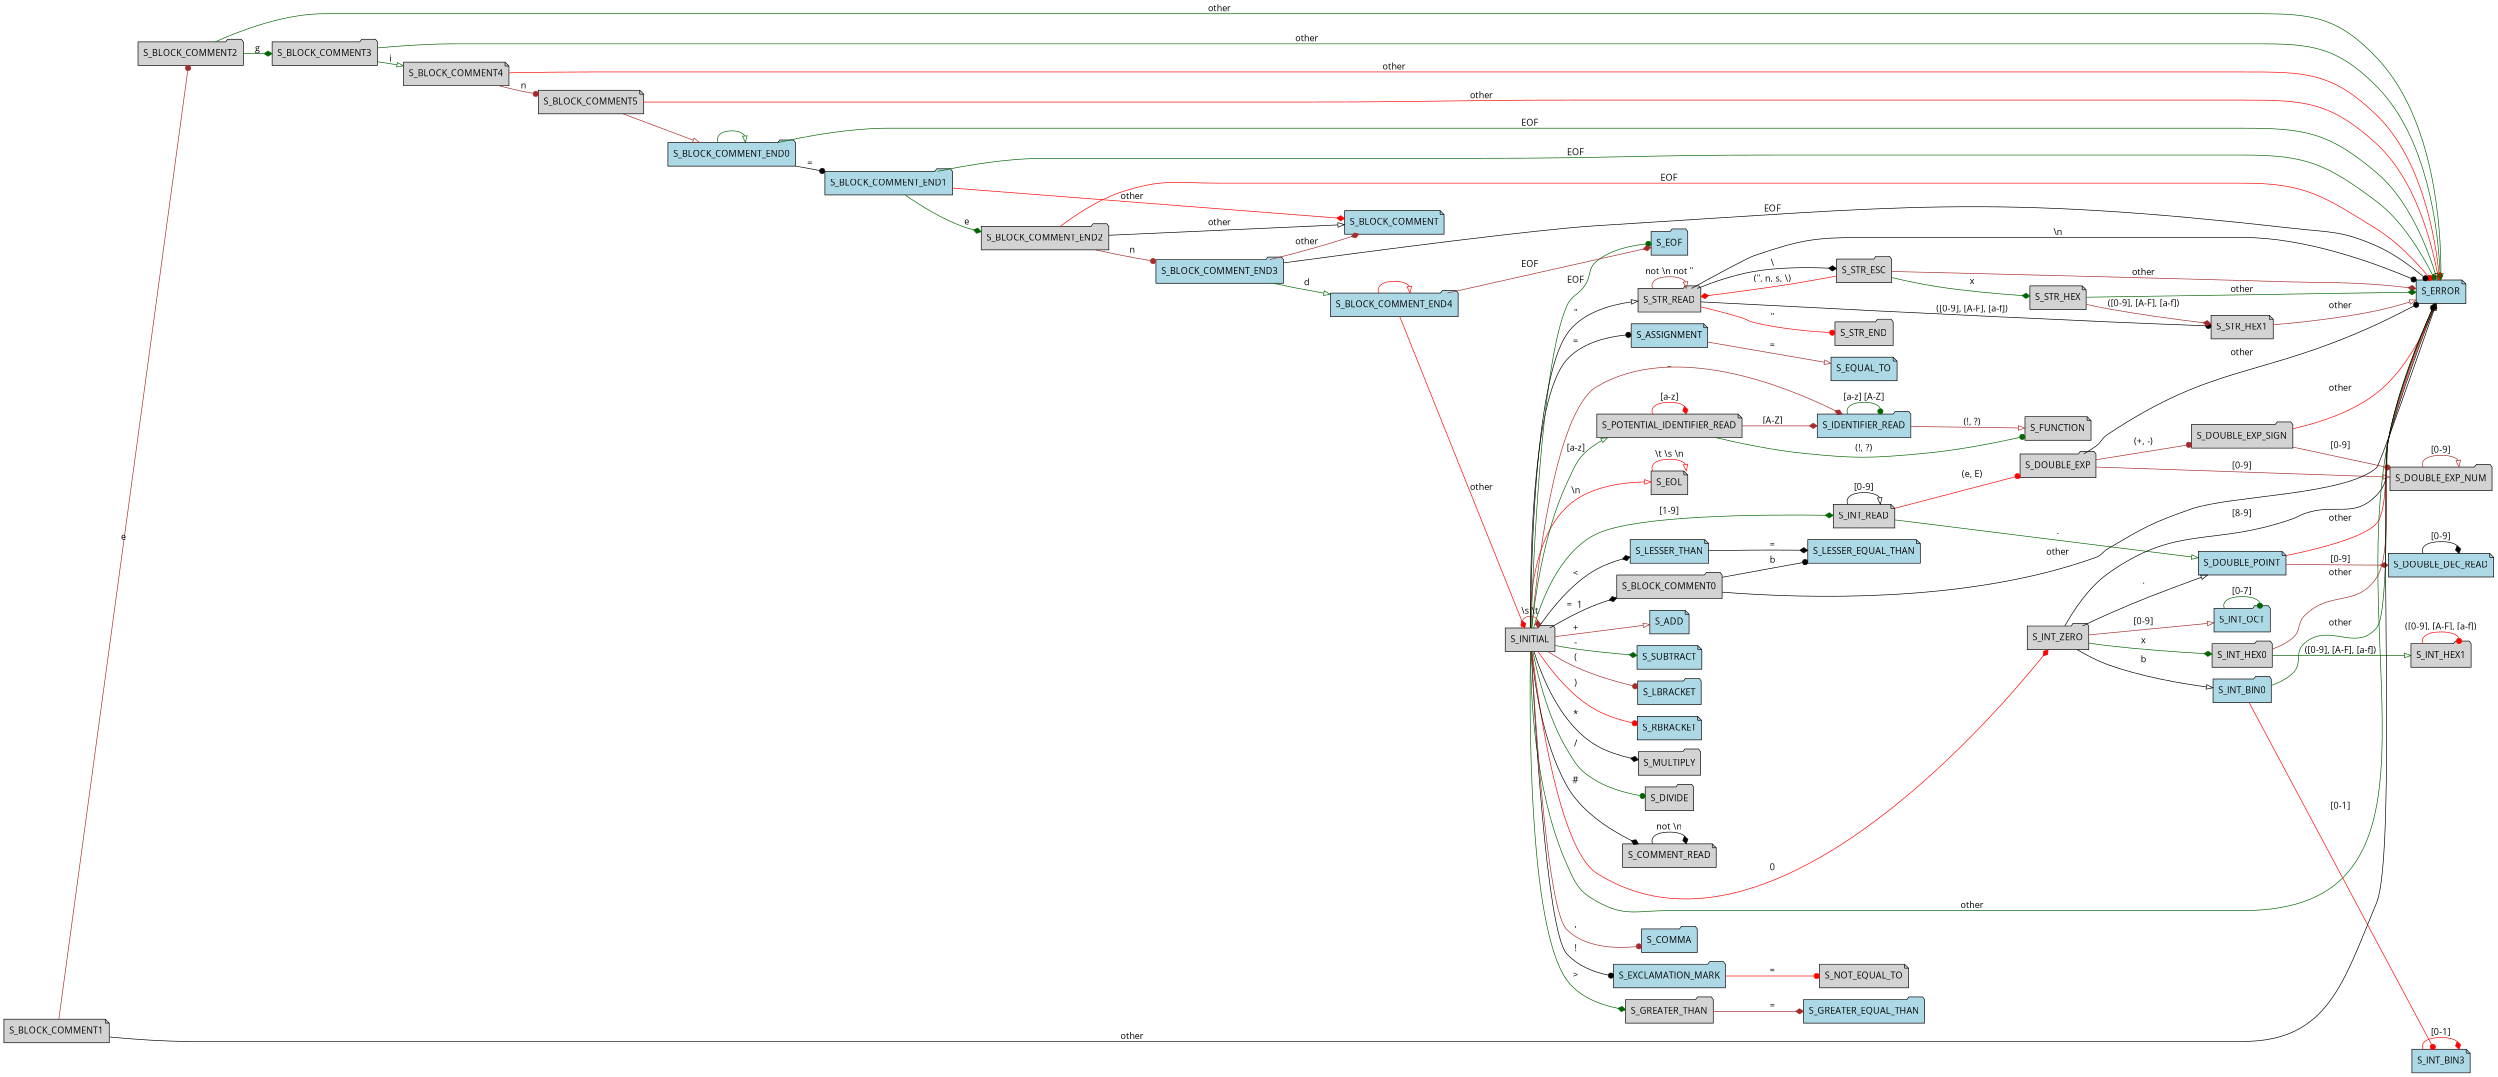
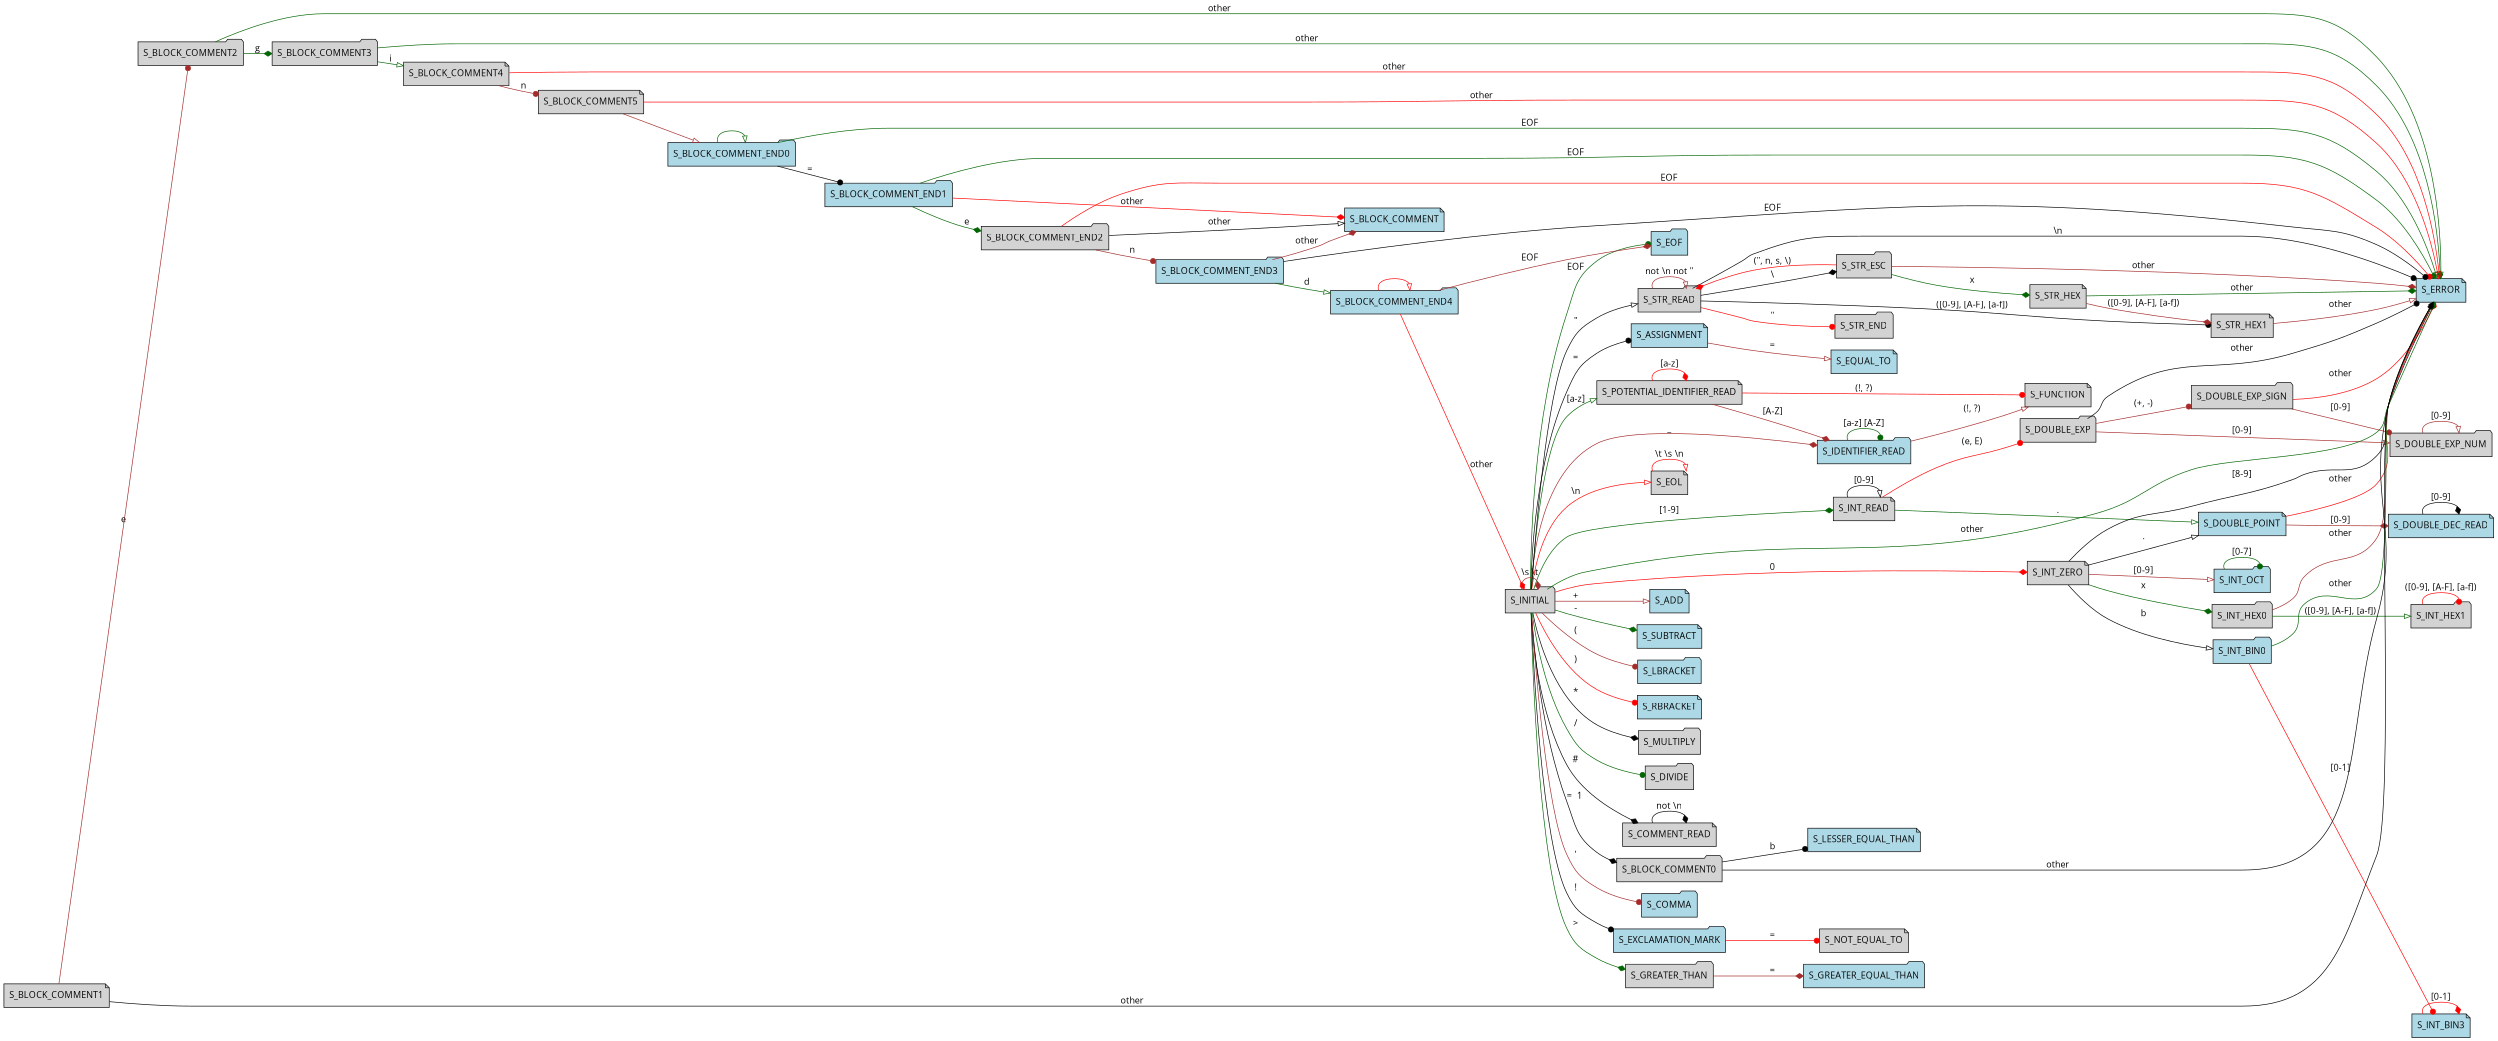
  digraph {
    fontname="Open Sans"
    rankdir=LR
    node [fillcolor=lightgrey fontname="Open Sans" shape=folder style=filled]
    edge [arrowhead=diamond color=brown fontname="Open Sans"]
    S_EOL [shape=note]
    S_IDENTIFIER_READ [fillcolor=lightblue]
    S_FUNCTION [shape=note]
    S_POTENTIAL_IDENTIFIER_READ [shape=note]
    S_INT_READ [shape=note]
    S_DOUBLE_POINT [fillcolor=lightblue shape=note]
    S_DOUBLE_EXP
    S_ERROR [fillcolor=lightblue shape=note]
    S_DOUBLE_DEC_READ [fillcolor=lightblue shape=note]
    S_DOUBLE_EXP_NUM
    S_DOUBLE_EXP_SIGN
-   S_INT_ZERO
+   S_INT_ZERO [shape=note]
    S_INT_OCT [fillcolor=lightblue]
    S_INT_BIN0 [fillcolor=lightblue]
    S_INT_HEX0
    n16 [fillcolor=lightblue label=S_INT_BIN3 shape=note]
    S_INT_HEX1
-   S_LESSER_THAN [fillcolor=lightblue shape=note]
    S_LESSER_EQUAL_THAN [fillcolor=lightblue shape=note]
    S_GREATER_EQUAL_THAN [fillcolor=lightblue]
    S_GREATER_THAN
    S_ASSIGNMENT [fillcolor=lightblue shape=note]
    S_EQUAL_TO [fillcolor=lightblue shape=note]
    S_NOT_EQUAL_TO [shape=note]
    S_ADD [fillcolor=lightblue shape=note]
    S_SUBTRACT [fillcolor=lightblue shape=note]
    S_LBRACKET [fillcolor=lightblue]
    S_RBRACKET [fillcolor=lightblue shape=note]
    S_EOF [fillcolor=lightblue]
    S_INITIAL
    S_MULTIPLY
    S_DIVIDE
    S_BLOCK_COMMENT0
    S_STR_READ
    S_COMMENT_READ [shape=note]
    S_EXCLAMATION_MARK [fillcolor=lightblue]
    S_COMMA [fillcolor=lightblue]
    S_STR_END
    S_STR_ESC
    S_STR_HEX1 [shape=note]
    S_BLOCK_COMMENT1 [shape=note]
    S_BLOCK_COMMENT2
    S_STR_HEX [shape=note]
    S_BLOCK_COMMENT3
    S_BLOCK_COMMENT4 [shape=note]
    S_BLOCK_COMMENT5 [shape=note]
    S_BLOCK_COMMENT_END0 [fillcolor=lightblue]
    S_BLOCK_COMMENT_END1 [fillcolor=lightblue]
    S_BLOCK_COMMENT_END2
    S_BLOCK_COMMENT [fillcolor=lightblue shape=note]
    S_BLOCK_COMMENT_END3 [fillcolor=lightblue]
    S_BLOCK_COMMENT_END4 [fillcolor=lightblue]
    S_EOL -> S_EOL [arrowhead=onormal color=red label="\\t \\s \\n"]
    S_IDENTIFIER_READ -> S_IDENTIFIER_READ [arrowhead=dot color=darkgreen label="[a-z] [A-Z]"]
    S_IDENTIFIER_READ -> S_FUNCTION [arrowhead=onormal label="(!, ?)"]
    S_POTENTIAL_IDENTIFIER_READ -> S_IDENTIFIER_READ [label="[A-Z]"]
-   S_POTENTIAL_IDENTIFIER_READ -> S_FUNCTION [arrowhead=dot color=darkgreen label="(!, ?)"]
+   S_POTENTIAL_IDENTIFIER_READ -> S_FUNCTION [arrowhead=dot color=red label="(!, ?)"]
    S_POTENTIAL_IDENTIFIER_READ -> S_POTENTIAL_IDENTIFIER_READ [color=red label="[a-z]"]
    S_INT_READ -> S_INT_READ [arrowhead=onormal color=black label="[0-9]"]
    S_INT_READ -> S_DOUBLE_POINT [arrowhead=onormal color=darkgreen label="."]
    S_INT_READ -> S_DOUBLE_EXP [arrowhead=dot color=red label="(e, E)"]
    S_DOUBLE_POINT -> S_ERROR [arrowhead=onormal color=red label=other]
    S_DOUBLE_POINT -> S_DOUBLE_DEC_READ [label="[0-9]"]
    S_DOUBLE_EXP -> S_ERROR [arrowhead=dot color=black label=other]
    S_DOUBLE_EXP -> S_DOUBLE_EXP_NUM [arrowhead=onormal label="[0-9]"]
    S_DOUBLE_EXP -> S_DOUBLE_EXP_SIGN [arrowhead=dot label="(+, -)"]
    S_DOUBLE_DEC_READ -> S_DOUBLE_DEC_READ [color=black label="[0-9]"]
    S_DOUBLE_EXP_NUM -> S_DOUBLE_EXP_NUM [arrowhead=onormal label="[0-9]"]
    S_DOUBLE_EXP_SIGN -> S_ERROR [color=red label=other]
    S_DOUBLE_EXP_SIGN -> S_DOUBLE_EXP_NUM [arrowhead=dot label="[0-9]"]
    S_INT_ZERO -> S_DOUBLE_POINT [arrowhead=onormal color=black label="."]
    S_INT_ZERO -> S_ERROR [color=black label="[8-9]"]
    S_INT_ZERO -> S_INT_OCT [arrowhead=onormal label="[0-9]"]
    S_INT_ZERO -> S_INT_BIN0 [arrowhead=onormal color=black label=b]
    S_INT_ZERO -> S_INT_HEX0 [color=darkgreen label=x]
    S_INT_OCT -> S_INT_OCT [arrowhead=dot color=darkgreen label="[0-7]"]
    S_INT_BIN0 -> S_ERROR [arrowhead=onormal color=darkgreen label=other]
    S_INT_BIN0 -> n16 [arrowhead=dot color=red label="[0-1]"]
    S_INT_HEX0 -> S_ERROR [arrowhead=onormal label=other]
    S_INT_HEX0 -> S_INT_HEX1 [arrowhead=onormal color=darkgreen label="([0-9], [A-F], [a-f])"]
    n16 -> n16 [color=red label="[0-1]"]
    S_INT_HEX1 -> S_INT_HEX1 [arrowhead=dot color=red label="([0-9], [A-F], [a-f])"]
-   S_LESSER_THAN -> S_LESSER_EQUAL_THAN [color=black label="="]
    S_GREATER_THAN -> S_GREATER_EQUAL_THAN [label="="]
    S_ASSIGNMENT -> S_EQUAL_TO [arrowhead=onormal label="="]
    S_INITIAL -> S_EOL [arrowhead=onormal color=red label="\\n"]
    S_INITIAL -> S_IDENTIFIER_READ [label=_]
    S_INITIAL -> S_POTENTIAL_IDENTIFIER_READ [arrowhead=onormal color=darkgreen label="[a-z]"]
    S_INITIAL -> S_INT_READ [color=darkgreen label="[1-9]"]
    S_INITIAL -> S_ERROR [color=darkgreen label=other]
    S_INITIAL -> S_INT_ZERO [color=red label=0]
-   S_INITIAL -> S_LESSER_THAN [color=black label="<"]
    S_INITIAL -> S_GREATER_THAN [color=darkgreen label=">"]
    S_INITIAL -> S_ASSIGNMENT [arrowhead=dot color=black label="="]
    S_INITIAL -> S_ADD [arrowhead=onormal label="+"]
    S_INITIAL -> S_SUBTRACT [color=darkgreen label="-"]
    S_INITIAL -> S_LBRACKET [arrowhead=dot label="("]
    S_INITIAL -> S_RBRACKET [arrowhead=dot color=red label=")"]
    S_INITIAL -> S_EOF [arrowhead=dot color=darkgreen label=EOF]
    S_INITIAL -> S_INITIAL [label="\\s \\t"]
    S_INITIAL -> S_MULTIPLY [color=black label="*"]
    S_INITIAL -> S_DIVIDE [arrowhead=dot color=darkgreen label="/"]
    S_INITIAL -> S_BLOCK_COMMENT0 [color=black label="=  1 "]
    S_INITIAL -> S_STR_READ [arrowhead=onormal color=black label="\""]
    S_INITIAL -> S_COMMENT_READ [color=black label="#"]
    S_INITIAL -> S_EXCLAMATION_MARK [arrowhead=dot color=black label="!"]
    S_INITIAL -> S_COMMA [arrowhead=dot label=","]
    S_BLOCK_COMMENT0 -> S_ERROR [arrowhead=onormal color=black label=other]
    S_BLOCK_COMMENT0 -> S_LESSER_EQUAL_THAN [arrowhead=dot color=black label=b]
    S_STR_READ -> S_ERROR [arrowhead=dot color=black label="\\n"]
    S_STR_READ -> S_STR_READ [arrowhead=onormal label="not \\n not \""]
    S_STR_READ -> S_STR_END [arrowhead=dot color=red label="\""]
    S_STR_READ -> S_STR_ESC [color=black label="\\"]
    S_STR_READ -> S_STR_HEX1 [arrowhead=dot color=black label="([0-9], [A-F], [a-f])"]
    S_COMMENT_READ -> S_COMMENT_READ [color=black label="not \\n"]
    S_EXCLAMATION_MARK -> S_NOT_EQUAL_TO [arrowhead=dot color=red label="="]
    S_STR_ESC -> S_ERROR [label=other]
    S_STR_ESC -> S_STR_READ [color=red label="(\", n, s, \\)"]
    S_STR_ESC -> S_STR_HEX [color=darkgreen label=x]
    S_STR_HEX1 -> S_ERROR [arrowhead=onormal label=other]
    S_BLOCK_COMMENT1 -> S_ERROR [color=black label=other]
    S_BLOCK_COMMENT1 -> S_BLOCK_COMMENT2 [arrowhead=dot label=e]
    S_BLOCK_COMMENT2 -> S_ERROR [arrowhead=onormal color=darkgreen label=other]
    S_BLOCK_COMMENT2 -> S_BLOCK_COMMENT3 [color=darkgreen label=g]
    S_STR_HEX -> S_ERROR [color=darkgreen label=other]
    S_STR_HEX -> S_STR_HEX1 [label="([0-9], [A-F], [a-f])"]
    S_BLOCK_COMMENT3 -> S_ERROR [color=darkgreen label=other]
    S_BLOCK_COMMENT3 -> S_BLOCK_COMMENT4 [arrowhead=onormal color=darkgreen label=i]
    S_BLOCK_COMMENT4 -> S_ERROR [arrowhead=onormal color=red label=other]
    S_BLOCK_COMMENT4 -> S_BLOCK_COMMENT5 [arrowhead=dot label=n]
    S_BLOCK_COMMENT5 -> S_ERROR [arrowhead=onormal color=red label=other]
    S_BLOCK_COMMENT5 -> S_BLOCK_COMMENT_END0 [arrowhead=onormal label="\n"]
    S_BLOCK_COMMENT_END0 -> S_ERROR [arrowhead=onormal color=darkgreen label=EOF]
    S_BLOCK_COMMENT_END0 -> S_BLOCK_COMMENT_END0 [arrowhead=onormal color=darkgreen label="\n"]
    S_BLOCK_COMMENT_END0 -> S_BLOCK_COMMENT_END1 [arrowhead=dot color=black label="="]
    S_BLOCK_COMMENT_END1 -> S_ERROR [arrowhead=dot color=darkgreen label=EOF]
    S_BLOCK_COMMENT_END1 -> S_BLOCK_COMMENT_END2 [color=darkgreen label=e]
    S_BLOCK_COMMENT_END1 -> S_BLOCK_COMMENT [color=red label=other]
    S_BLOCK_COMMENT_END2 -> S_ERROR [arrowhead=dot color=red label=EOF]
    S_BLOCK_COMMENT_END2 -> S_BLOCK_COMMENT [arrowhead=onormal color=black label=other]
    S_BLOCK_COMMENT_END2 -> S_BLOCK_COMMENT_END3 [arrowhead=dot label=n]
    S_BLOCK_COMMENT_END3 -> S_ERROR [arrowhead=dot color=black label=EOF]
    S_BLOCK_COMMENT_END3 -> S_BLOCK_COMMENT [label=other]
    S_BLOCK_COMMENT_END3 -> S_BLOCK_COMMENT_END4 [arrowhead=onormal color=darkgreen label=d]
    S_BLOCK_COMMENT_END4 -> S_EOF [label=EOF]
    S_BLOCK_COMMENT_END4 -> S_INITIAL [color=red label=other]
    S_BLOCK_COMMENT_END4 -> S_BLOCK_COMMENT_END4 [arrowhead=onormal color=red label="\n"]
  }
